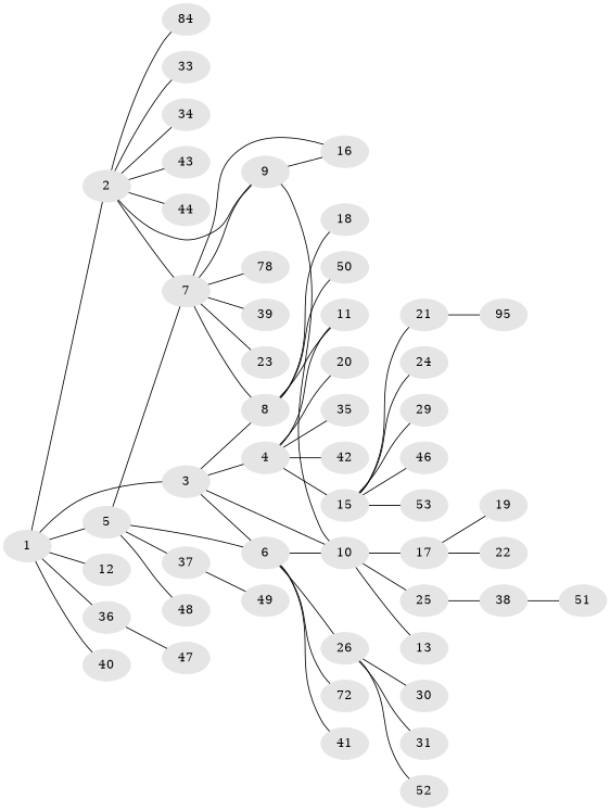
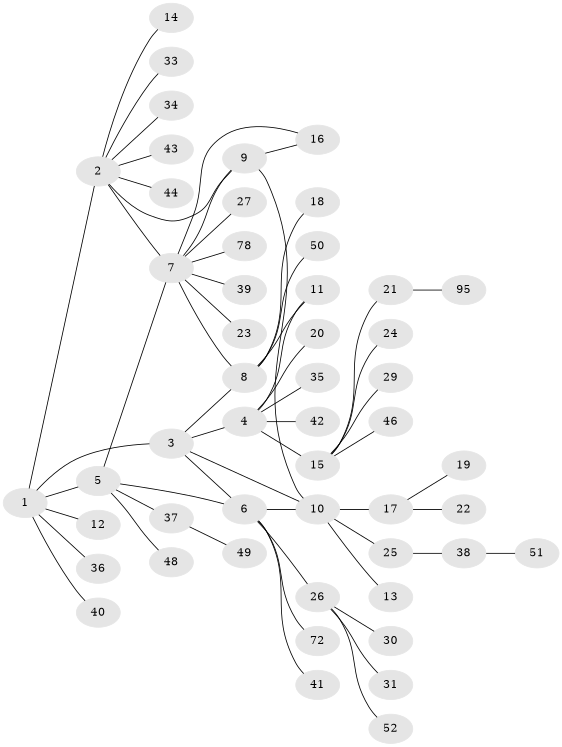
  graph {
    rankdir=LR
    node [color=gray90 style=filled]
    1
    2
    3
    5
    12
    36
    40
    7
    9
-   14 [label=84]
+   14
    33
    34
    43
    44
    4
    6
    8
    10
    37
    48
-   47
    16
    23
+   27
    n25 [label=78]
    39
    11
    15
    20
    35
    42
    26
    n33 [label=72]
    41
    18
    50
    13
    17
    25
    21
    24
    29
    46
-   53
    49
    30
    31
    52
    19
    22
    38
    n52 [label=95]
    51
    1 -- 2
    1 -- 3
    1 -- 5
    1 -- 12
    1 -- 36
    1 -- 40
    2 -- 7
    2 -- 9
    2 -- 14
    2 -- 33
    2 -- 34
    2 -- 43
    2 -- 44
    3 -- 4
    3 -- 6
    3 -- 8
    3 -- 10
    5 -- 7
    5 -- 6
    5 -- 37
    5 -- 48
-   36 -- 47
    7 -- 9
    7 -- 8
    7 -- 16
    7 -- 23
+   7 -- 27
    7 -- n25
    7 -- 39
    9 -- 10
    9 -- 16
    4 -- 11
    4 -- 15
    4 -- 20
    4 -- 35
    4 -- 42
    6 -- 10
    6 -- 26
    6 -- n33
    6 -- 41
    8 -- 11
    8 -- 18
    8 -- 50
    10 -- 13
    10 -- 17
    10 -- 25
    37 -- 49
    15 -- 21
    15 -- 24
    15 -- 29
    15 -- 46
-   15 -- 53
    26 -- 30
    26 -- 31
    26 -- 52
    17 -- 19
    17 -- 22
    25 -- 38
    21 -- n52
    38 -- 51
  }
